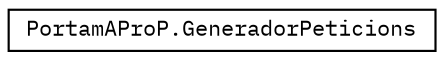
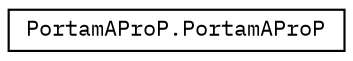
  digraph {
    rankdir=LR
    fontname="IBM Plex Mono"
-   n1 [color=black fillcolor=white fontname="IBM Plex Mono" fontsize=10 height=0.2 label="PortamAProP.GeneradorPeticions" shape=record style=filled width=0.4]
+   n1 [color=black fillcolor=white fontname="IBM Plex Mono" fontsize=10 height=0.2 label="PortamAProP.PortamAProP" shape=record style=filled width=0.4]
  }
